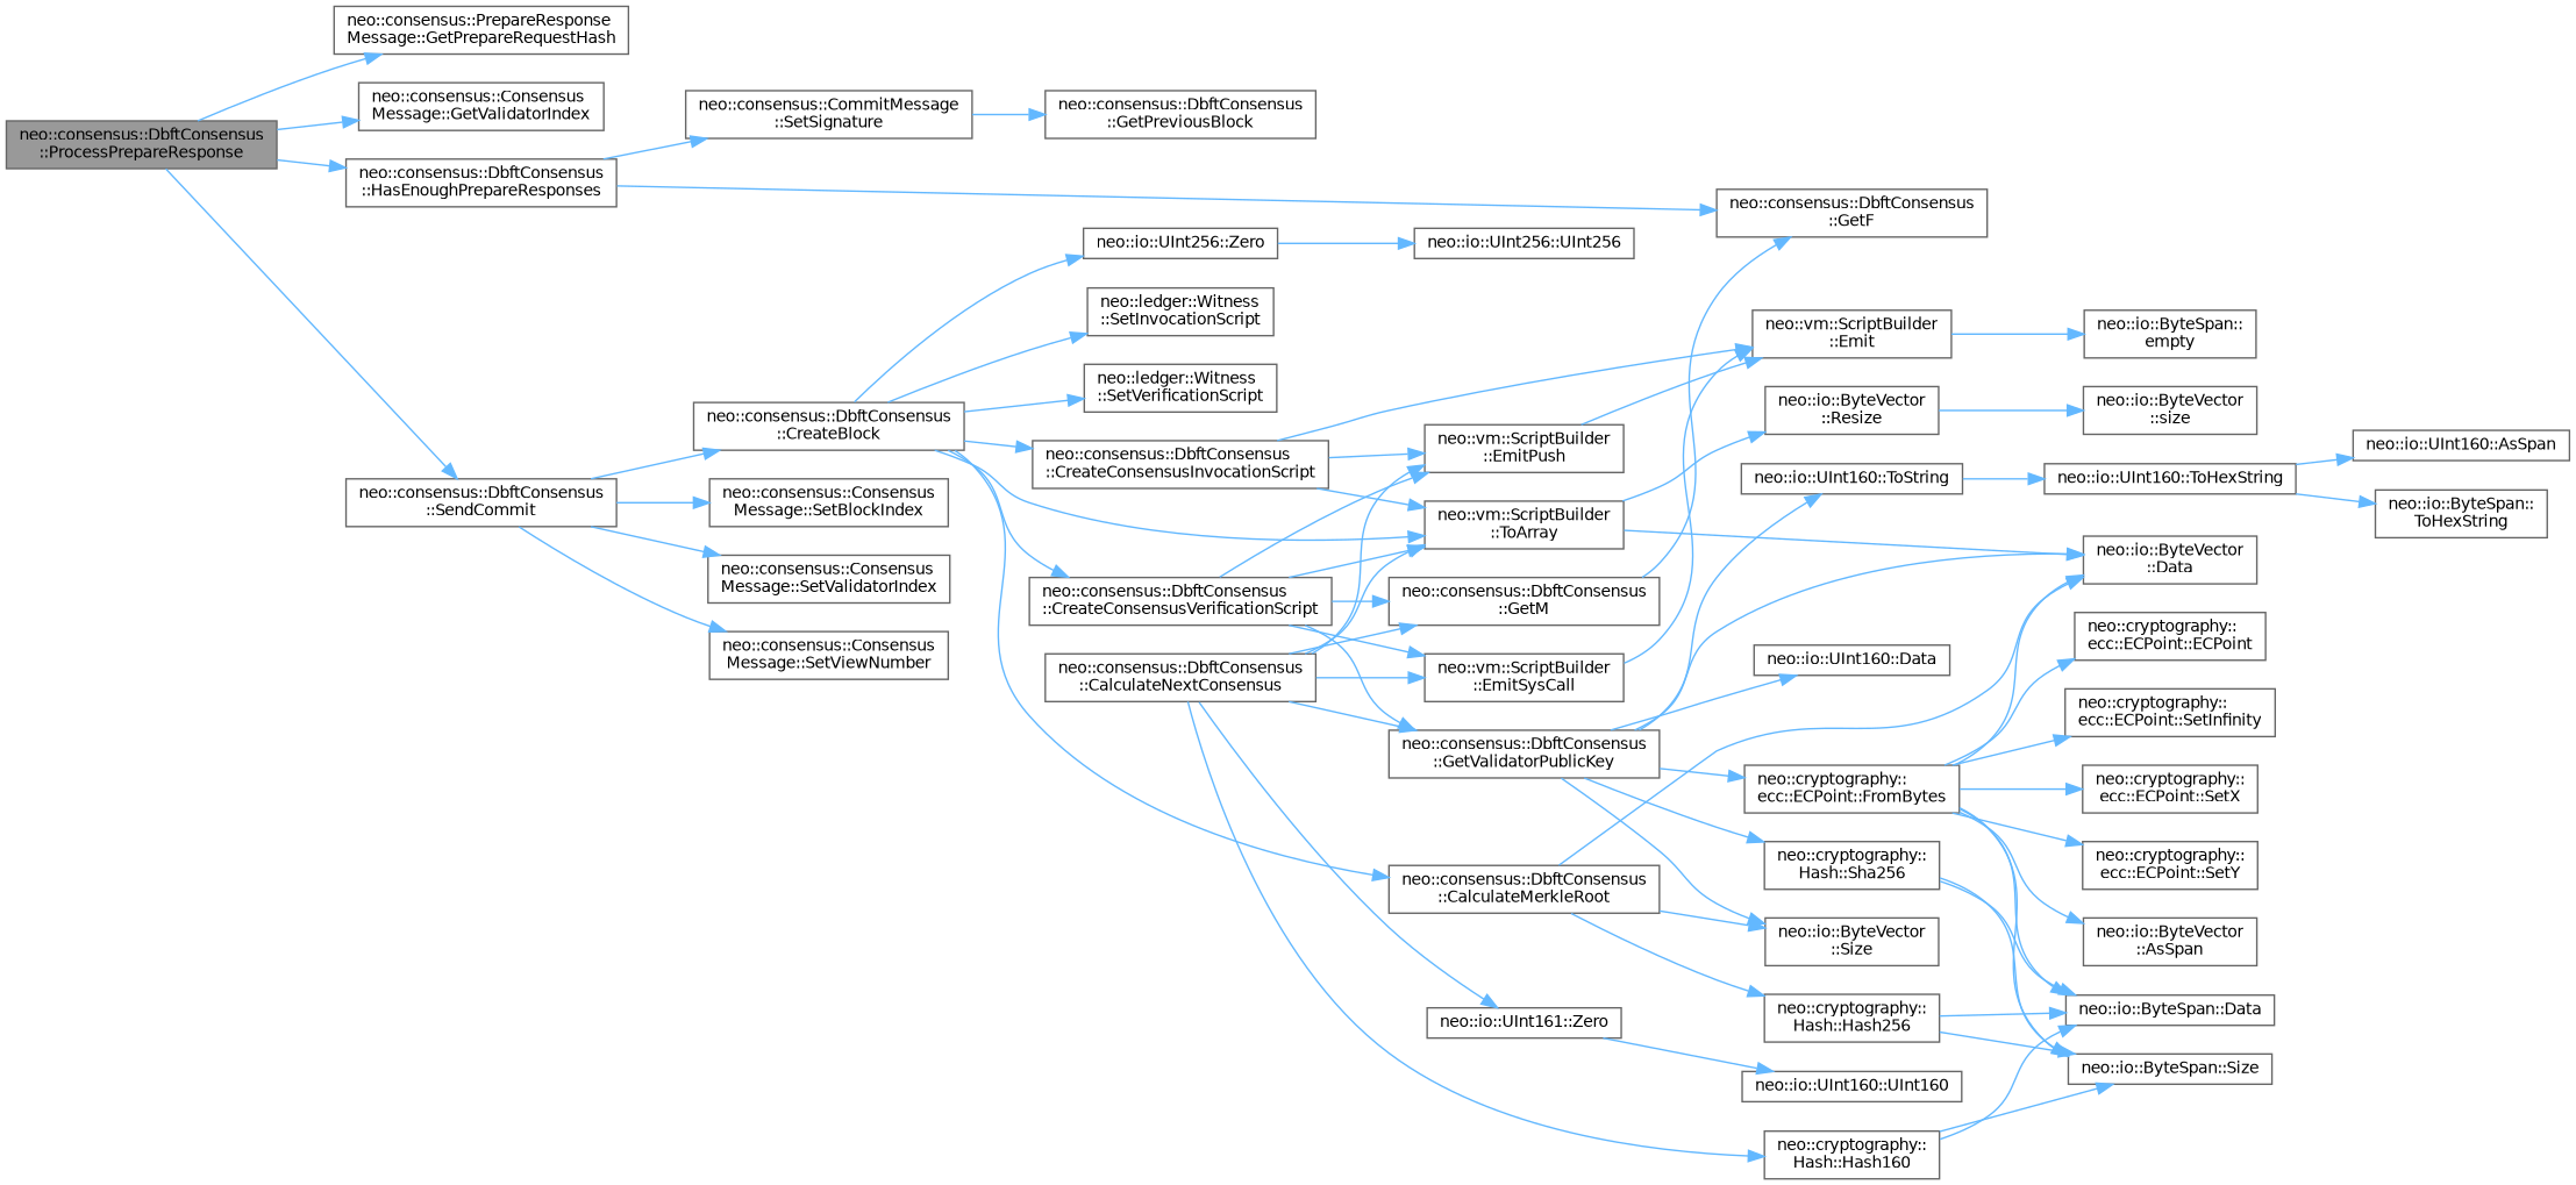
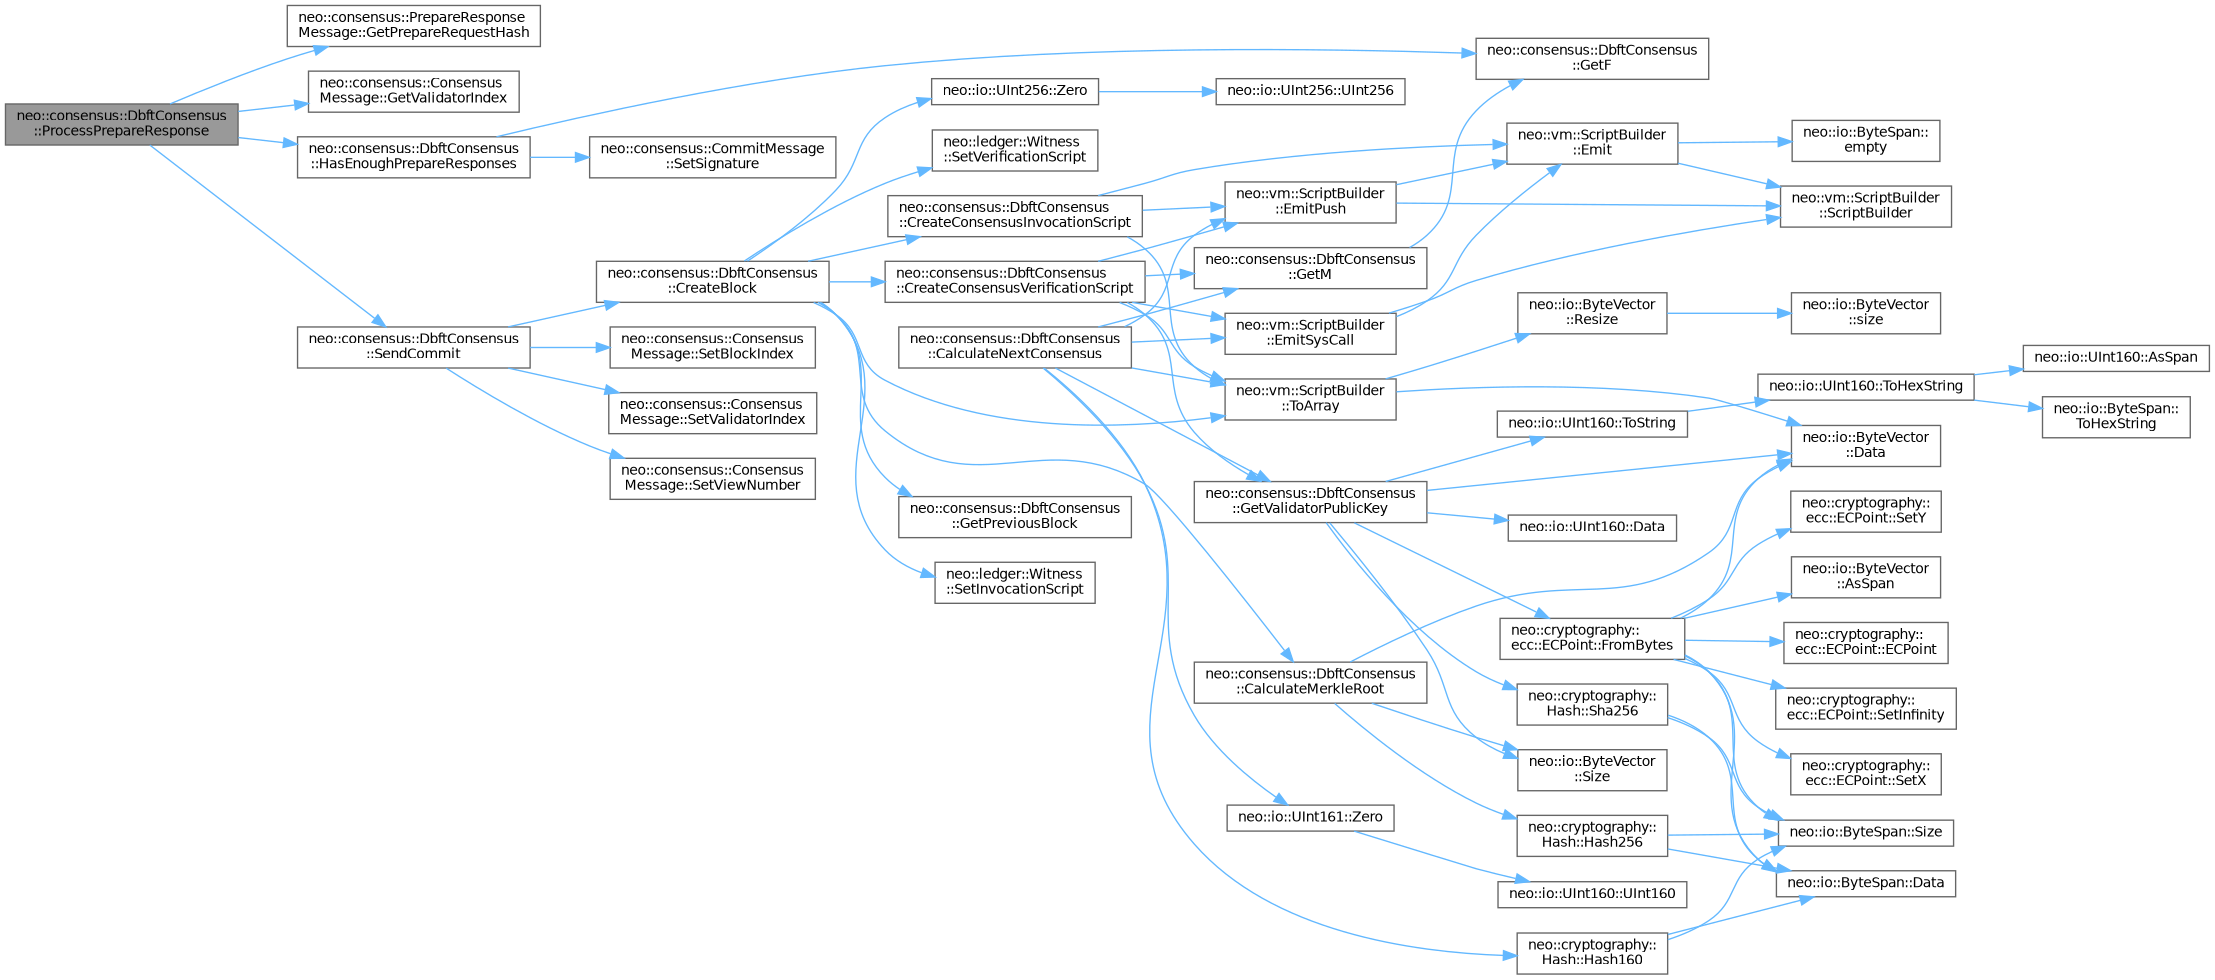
  digraph {
    rankdir=LR
    node [color=grey40 fillcolor=white fontname=Helvetica fontsize=10 shape=box style=filled]
    edge [color=steelblue1 fontname=Helvetica fontsize=10 labelfontname=Helvetica labelfontsize=10 style=solid]
    n1 [color=gray40 fillcolor=grey60 fontcolor=black height=0.2 label="neo::consensus::DbftConsensus\l::ProcessPrepareResponse" width=0.4]
    n2 [height=0.2 label="neo::consensus::PrepareResponse\lMessage::GetPrepareRequestHash" width=0.4]
    n3 [height=0.2 label="neo::consensus::Consensus\lMessage::GetValidatorIndex" width=0.4]
    n4 [height=0.2 label="neo::consensus::DbftConsensus\l::HasEnoughPrepareResponses" width=0.4]
    n5 [height=0.2 label="neo::consensus::DbftConsensus\l::SendCommit" width=0.4]
    n6 [height=0.2 label="neo::consensus::DbftConsensus\l::GetF" width=0.4]
    n7 [height=0.2 label="neo::consensus::CommitMessage\l::SetSignature" width=0.4]
    n8 [height=0.2 label="neo::consensus::DbftConsensus\l::CreateBlock" width=0.4]
    n9 [height=0.2 label="neo::consensus::Consensus\lMessage::SetBlockIndex" width=0.4]
    n10 [height=0.2 label="neo::consensus::Consensus\lMessage::SetValidatorIndex" width=0.4]
    n11 [height=0.2 label="neo::consensus::Consensus\lMessage::SetViewNumber" width=0.4]
    n12 [height=0.2 label="neo::consensus::DbftConsensus\l::CalculateMerkleRoot" width=0.4]
    n13 [height=0.2 label="neo::io::UInt256::Zero" width=0.4]
    n14 [height=0.2 label="neo::consensus::DbftConsensus\l::CreateConsensusInvocationScript" width=0.4]
    n15 [height=0.2 label="neo::consensus::DbftConsensus\l::CreateConsensusVerificationScript" width=0.4]
    n16 [height=0.2 label="neo::consensus::DbftConsensus\l::GetPreviousBlock" width=0.4]
    n17 [height=0.2 label="neo::ledger::Witness\l::SetInvocationScript" width=0.4]
    n18 [height=0.2 label="neo::ledger::Witness\l::SetVerificationScript" width=0.4]
    n19 [height=0.2 label="neo::vm::ScriptBuilder\l::ToArray" width=0.4]
    n20 [height=0.2 label="neo::io::ByteVector\l::Data" width=0.4]
    n21 [height=0.2 label="neo::cryptography::\lHash::Hash256" width=0.4]
    n22 [height=0.2 label="neo::io::ByteVector\l::Size" width=0.4]
    n23 [height=0.2 label="neo::io::UInt256::UInt256" width=0.4]
    n24 [height=0.2 label="neo::consensus::DbftConsensus\l::CalculateNextConsensus" width=0.4]
    n25 [height=0.2 label="neo::vm::ScriptBuilder\l::EmitPush" width=0.4]
    n26 [height=0.2 label="neo::vm::ScriptBuilder\l::EmitSysCall" width=0.4]
    n27 [height=0.2 label="neo::consensus::DbftConsensus\l::GetM" width=0.4]
    n28 [height=0.2 label="neo::consensus::DbftConsensus\l::GetValidatorPublicKey" width=0.4]
    n29 [height=0.2 label="neo::cryptography::\lHash::Hash160" width=0.4]
    n30 [height=0.2 label="neo::io::UInt161::Zero" width=0.4]
    n31 [height=0.2 label="neo::vm::ScriptBuilder\l::Emit" width=0.4]
    n32 [height=0.2 label="neo::io::ByteSpan::Data" width=0.4]
    n33 [height=0.2 label="neo::io::ByteSpan::Size" width=0.4]
+   n34 [height=0.2 label="neo::vm::ScriptBuilder\l::ScriptBuilder" width=0.4]
    n35 [height=0.2 label="neo::io::UInt160::Data" width=0.4]
    n36 [height=0.2 label="neo::cryptography::\lecc::ECPoint::FromBytes" width=0.4]
    n37 [height=0.2 label="neo::cryptography::\lHash::Sha256" width=0.4]
    n38 [height=0.2 label="neo::io::UInt160::ToString" width=0.4]
    n39 [height=0.2 label="neo::io::ByteVector\l::Resize" width=0.4]
    n40 [height=0.2 label="neo::io::UInt160::UInt160" width=0.4]
    n41 [height=0.2 label="neo::io::ByteSpan::\lempty" width=0.4]
    n42 [height=0.2 label="neo::io::ByteVector\l::AsSpan" width=0.4]
    n43 [height=0.2 label="neo::cryptography::\lecc::ECPoint::ECPoint" width=0.4]
    n44 [height=0.2 label="neo::cryptography::\lecc::ECPoint::SetInfinity" width=0.4]
    n45 [height=0.2 label="neo::cryptography::\lecc::ECPoint::SetX" width=0.4]
    n46 [height=0.2 label="neo::cryptography::\lecc::ECPoint::SetY" width=0.4]
    n47 [height=0.2 label="neo::io::UInt160::ToHexString" width=0.4]
    n48 [height=0.2 label="neo::io::UInt160::AsSpan" width=0.4]
    n49 [height=0.2 label="neo::io::ByteSpan::\lToHexString" width=0.4]
    n50 [height=0.2 label="neo::io::ByteVector\l::size" width=0.4]
    n1 -> n2
    n1 -> n3
    n1 -> n4
    n1 -> n5
    n4 -> n6
    n4 -> n7
    n5 -> n8
    n5 -> n9
    n5 -> n10
    n5 -> n11
    n8 -> n12
    n8 -> n13
    n8 -> n14
    n8 -> n15
-   n7 -> n16
+   n8 -> n16
    n8 -> n17
    n8 -> n18
    n8 -> n19
    n12 -> n20
    n12 -> n21
    n12 -> n22
    n13 -> n23
    n14 -> n19
    n14 -> n25
    n14 -> n31
    n15 -> n19
    n15 -> n25
    n15 -> n26
    n15 -> n27
    n15 -> n28
    n19 -> n20
    n19 -> n39
    n21 -> n32
    n21 -> n33
    n24 -> n19
    n24 -> n25
    n24 -> n26
    n24 -> n27
    n24 -> n28
    n24 -> n29
    n24 -> n30
    n25 -> n31
+   n25 -> n34
    n26 -> n31
+   n26 -> n34
    n27 -> n6
    n28 -> n20
    n28 -> n22
    n28 -> n35
    n28 -> n36
    n28 -> n37
    n28 -> n38
    n29 -> n32
    n29 -> n33
    n30 -> n40
+   n31 -> n34
    n31 -> n41
    n36 -> n20
    n36 -> n32
    n36 -> n33
    n36 -> n42
    n36 -> n43
    n36 -> n44
    n36 -> n45
    n36 -> n46
    n37 -> n32
    n37 -> n33
    n38 -> n47
    n39 -> n50
    n47 -> n48
    n47 -> n49
  }
